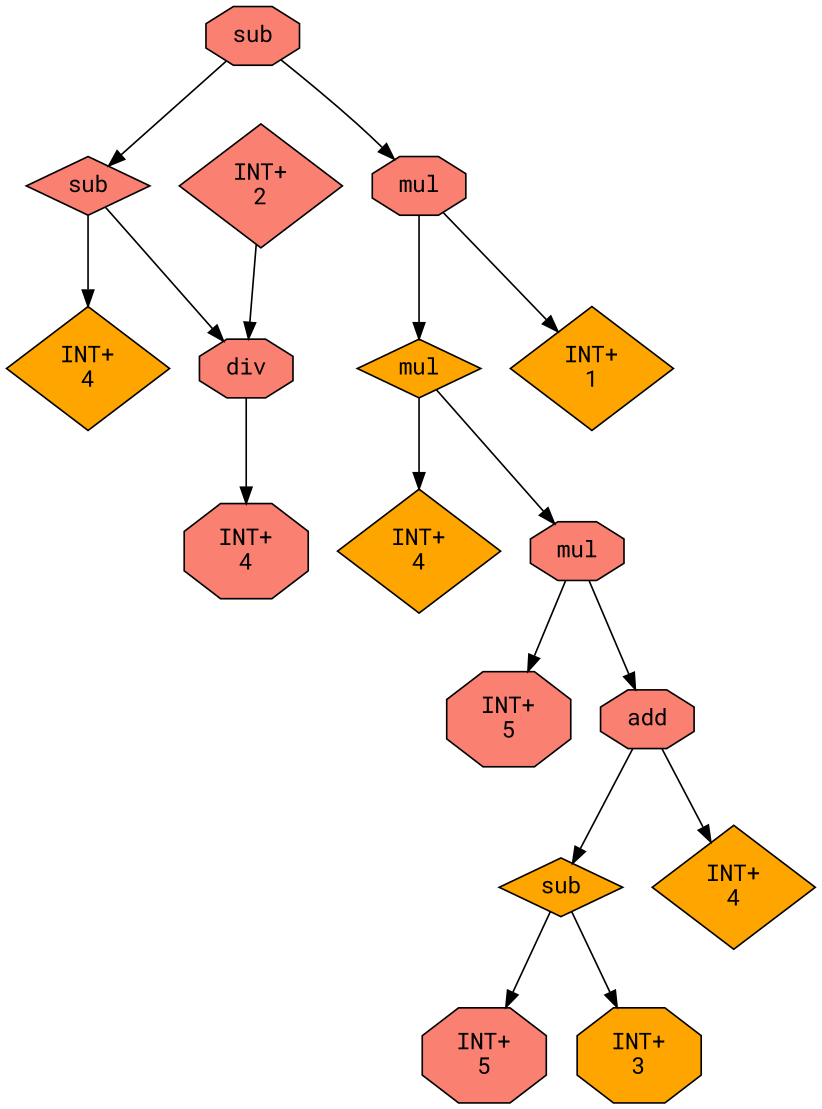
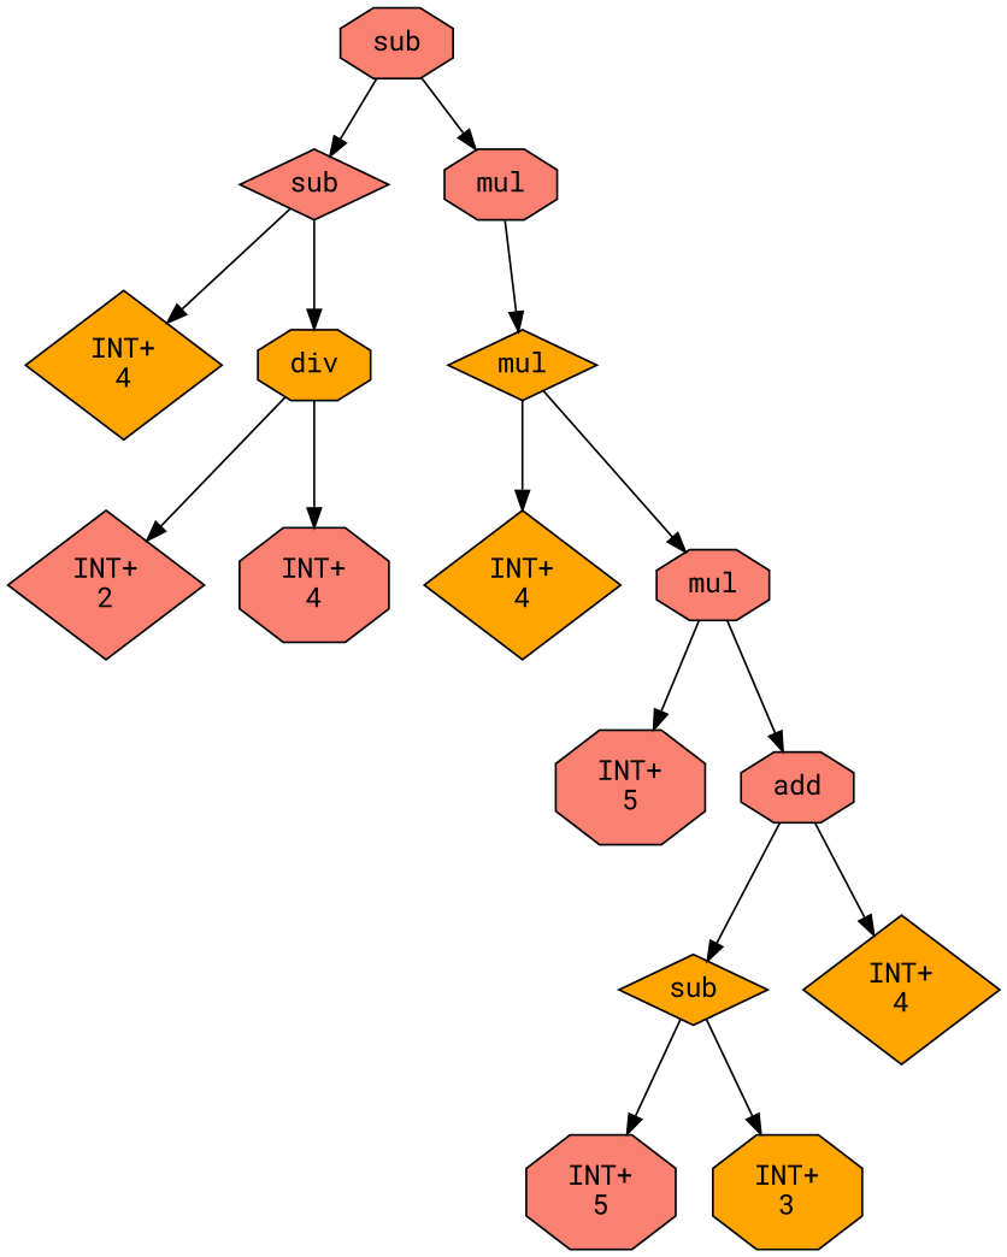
  digraph {
    fontname="Roboto Mono"
    node [fillcolor=salmon fontname="Roboto Mono" shape=octagon style=filled]
    edge [fontname="Roboto Mono"]
    n1 [label=sub]
    n2 [label=sub shape=diamond]
    n3 [label=mul]
    n4 [fillcolor=orange label="INT+\n4" shape=diamond]
-   n5 [label=div]
+   n5 [fillcolor=orange label=div]
    n6 [fillcolor=orange label=mul shape=diamond]
-   n7 [fillcolor=orange label="INT+\n1" shape=diamond]
    n8 [label="INT+\n2" shape=diamond]
    n9 [label="INT+\n4"]
    n10 [fillcolor=orange label="INT+\n4" shape=diamond]
    n11 [label=mul]
    n12 [label="INT+\n5"]
    n13 [label=add]
    n14 [fillcolor=orange label=sub shape=diamond]
    n15 [fillcolor=orange label="INT+\n4" shape=diamond]
    n16 [label="INT+\n5"]
    n17 [fillcolor=orange label="INT+\n3"]
    n1 -> n2
    n1 -> n3
    n2 -> n4
    n2 -> n5
    n3 -> n6
-   n3 -> n7
-   n8 -> n5
+   n5 -> n8
    n5 -> n9
    n6 -> n10
    n6 -> n11
    n11 -> n12
    n11 -> n13
    n13 -> n14
    n13 -> n15
    n14 -> n16
    n14 -> n17
  }
